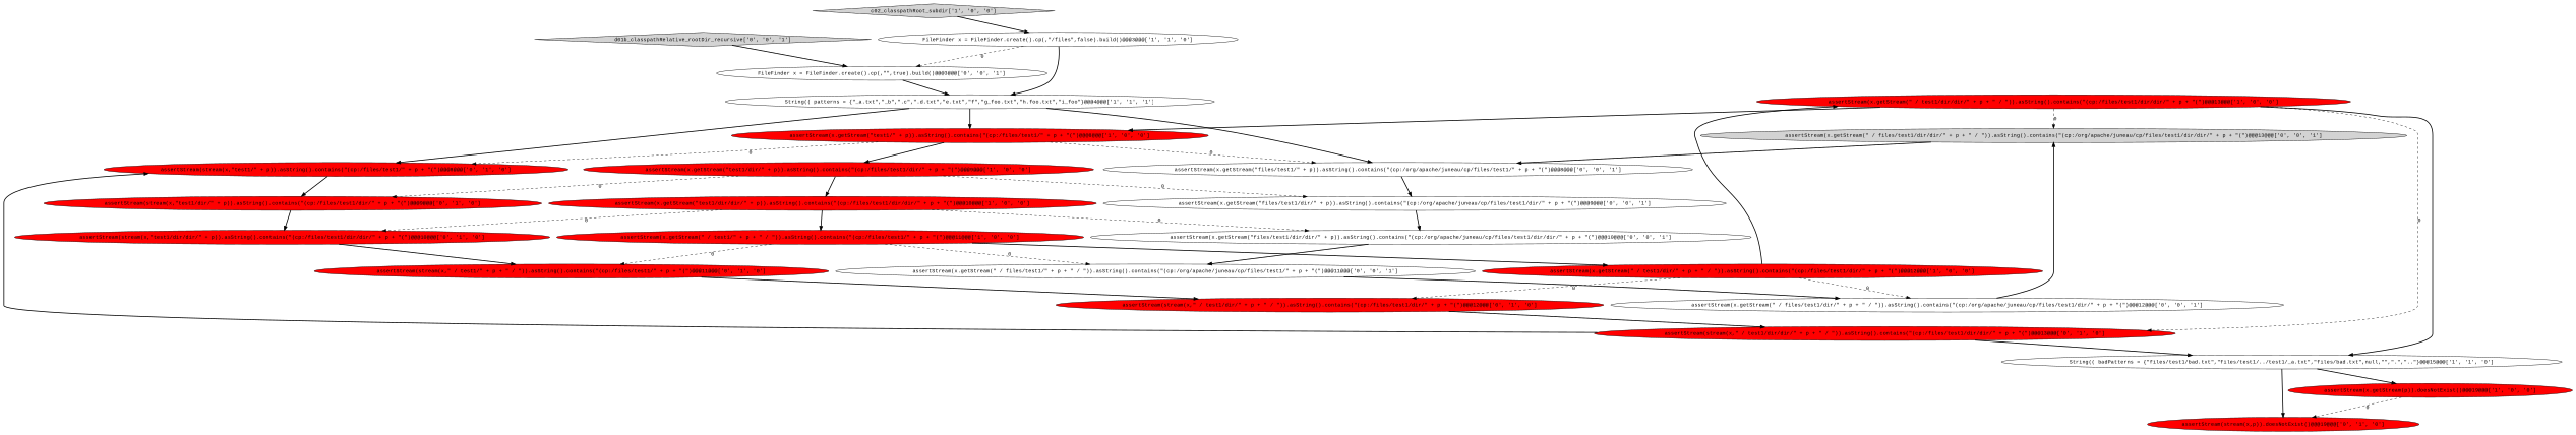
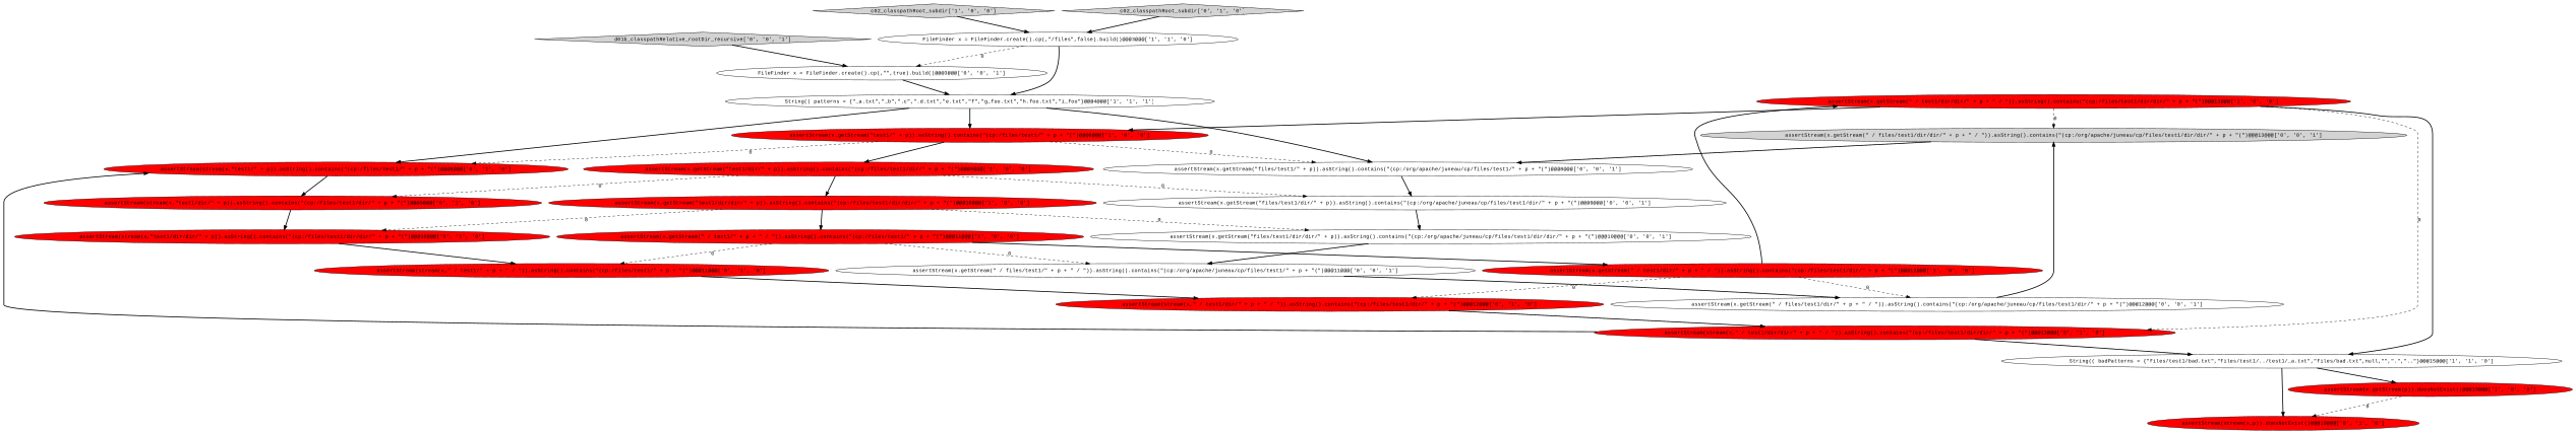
  digraph {
    fontname="Liberation Mono"
    node [fillcolor=red shape=ellipse style=filled fontname="Liberation Mono"]
    edge [style=bold fontname="Liberation Mono"]
    n1 [fillcolor=white label="String(( badPatterns = {\"files/test1/bad.txt\",\"files/test1/../test1/_a.txt\",\"files/bad.txt\",null,\"\",\".\",\"..\"}@@@15@@@['1', '1', '0']"]
    n2 [label="assertStream(x.getStream(p)).doesNotExist()@@@19@@@['1', '0', '0']"]
    n3 [label="assertStream(stream(x,p)).doesNotExist()@@@19@@@['0', '1', '0']"]
    n4 [label="assertStream(x.getStream(\"test1/dir/dir/\" + p)).asString().contains(\"(cp:/files/test1/dir/dir/\" + p + \"(\")@@@10@@@['1', '0', '0']"]
    n5 [label="assertStream(x.getStream(\" / test1/\" + p + \" / \")).asString().contains(\"(cp:/files/test1/\" + p + \"(\")@@@11@@@['1', '0', '0']"]
    n6 [label="assertStream(stream(x,\"test1/dir/dir/\" + p)).asString().contains(\"(cp:/files/test1/dir/dir/\" + p + \"(\")@@@10@@@['0', '1', '0']"]
    n7 [fillcolor=white label="assertStream(x.getStream(\"files/test1/dir/dir/\" + p)).asString().contains(\"(cp:/org/apache/juneau/cp/files/test1/dir/dir/\" + p + \"(\")@@@10@@@['0', '0', '1']"]
    n8 [label="assertStream(stream(x,\"test1/\" + p)).asString().contains(\"(cp:/files/test1/\" + p + \"(\")@@@8@@@['0', '1', '0']"]
    n9 [label="assertStream(stream(x,\"test1/dir/\" + p)).asString().contains(\"(cp:/files/test1/dir/\" + p + \"(\")@@@9@@@['0', '1', '0']"]
    n10 [fillcolor=lightgray label="assertStream(x.getStream(\" / files/test1/dir/dir/\" + p + \" / \")).asString().contains(\"(cp:/org/apache/juneau/cp/files/test1/dir/dir/\" + p + \"(\")@@@13@@@['0', '0', '1']"]
    n11 [fillcolor=white label="assertStream(x.getStream(\"files/test1/\" + p)).asString().contains(\"(cp:/org/apache/juneau/cp/files/test1/\" + p + \"(\")@@@8@@@['0', '0', '1']"]
    n12 [label="assertStream(x.getStream(\" / test1/dir/\" + p + \" / \")).asString().contains(\"(cp:/files/test1/dir/\" + p + \"(\")@@@12@@@['1', '0', '0']"]
    n13 [label="assertStream(x.getStream(\" / test1/dir/dir/\" + p + \" / \")).asString().contains(\"(cp:/files/test1/dir/dir/\" + p + \"(\")@@@13@@@['1', '0', '0']"]
    n14 [label="assertStream(stream(x,\" / test1/dir/\" + p + \" / \")).asString().contains(\"(cp:/files/test1/dir/\" + p + \"(\")@@@12@@@['0', '1', '0']"]
    n15 [fillcolor=white label="assertStream(x.getStream(\" / files/test1/dir/\" + p + \" / \")).asString().contains(\"(cp:/org/apache/juneau/cp/files/test1/dir/\" + p + \"(\")@@@12@@@['0', '0', '1']"]
    n16 [label="assertStream(x.getStream(\"test1/\" + p)).asString().contains(\"(cp:/files/test1/\" + p + \"(\")@@@8@@@['1', '0', '0']"]
    n17 [label="assertStream(stream(x,\" / test1/dir/dir/\" + p + \" / \")).asString().contains(\"(cp:/files/test1/dir/dir/\" + p + \"(\")@@@13@@@['0', '1', '0']"]
    n18 [fillcolor=white label="FileFinder x = FileFinder.create().cp(,\"\",true).build()@@@3@@@['0', '0', '1']"]
    n19 [fillcolor=white label="String(( patterns = {\"_a.txt\",\"_b\",\".c\",\".d.txt\",\"e.txt\",\"f\",\"g_foo.txt\",\"h.foo.txt\",\"i_foo\"}@@@4@@@['1', '1', '1']"]
    n20 [fillcolor=white label="assertStream(x.getStream(\"files/test1/dir/\" + p)).asString().contains(\"(cp:/org/apache/juneau/cp/files/test1/dir/\" + p + \"(\")@@@9@@@['0', '0', '1']"]
    n21 [fillcolor=lightgray label="d01b_classpathRelative_rootDir_recursive['0', '0', '1']" shape=diamond]
    n22 [fillcolor=white label="FileFinder x = FileFinder.create().cp(,\"/files\",false).build()@@@3@@@['1', '1', '0']"]
    n23 [label="assertStream(x.getStream(\"test1/dir/\" + p)).asString().contains(\"(cp:/files/test1/dir/\" + p + \"(\")@@@9@@@['1', '0', '0']"]
    n24 [fillcolor=lightgray label="c02_classpathRoot_subdir['1', '0', '0']" shape=diamond]
    n25 [fillcolor=white label="assertStream(x.getStream(\" / files/test1/\" + p + \" / \")).asString().contains(\"(cp:/org/apache/juneau/cp/files/test1/\" + p + \"(\")@@@11@@@['0', '0', '1']"]
    n26 [label="assertStream(stream(x,\" / test1/\" + p + \" / \")).asString().contains(\"(cp:/files/test1/\" + p + \"(\")@@@11@@@['0', '1', '0']"]
+   n27 [fillcolor=lightgray label="c02_classpathRoot_subdir['0', '1', '0']" shape=diamond]
    n1 -> n2
    n1 -> n3
    n2 -> n3 [label=0 style=dashed]
    n4 -> n5
    n4 -> n6 [label=0 style=dashed]
    n4 -> n7 [label=0 style=dashed]
    n5 -> n12
    n5 -> n25 [label=0 style=dashed]
    n5 -> n26 [label=0 style=dashed]
    n6 -> n26
    n7 -> n25
    n8 -> n9
    n9 -> n6
    n10 -> n11
    n11 -> n20
    n12 -> n13
    n12 -> n14 [label=0 style=dashed]
    n12 -> n15 [label=0 style=dashed]
    n13 -> n1
    n13 -> n10 [label=0 style=dashed]
    n13 -> n16
    n13 -> n17 [label=0 style=dashed]
    n14 -> n17
    n15 -> n10
    n16 -> n8 [label=0 style=dashed]
    n16 -> n11 [label=0 style=dashed]
    n16 -> n23
    n17 -> n1
    n17 -> n8
    n18 -> n19
    n19 -> n8
    n19 -> n11
    n19 -> n16
    n20 -> n7
    n21 -> n18
    n22 -> n18 [label=0 style=dashed]
    n22 -> n19
    n23 -> n4
    n23 -> n9 [label=0 style=dashed]
    n23 -> n20 [label=0 style=dashed]
    n24 -> n22
    n25 -> n15
    n26 -> n14
+   n27 -> n22
  }
